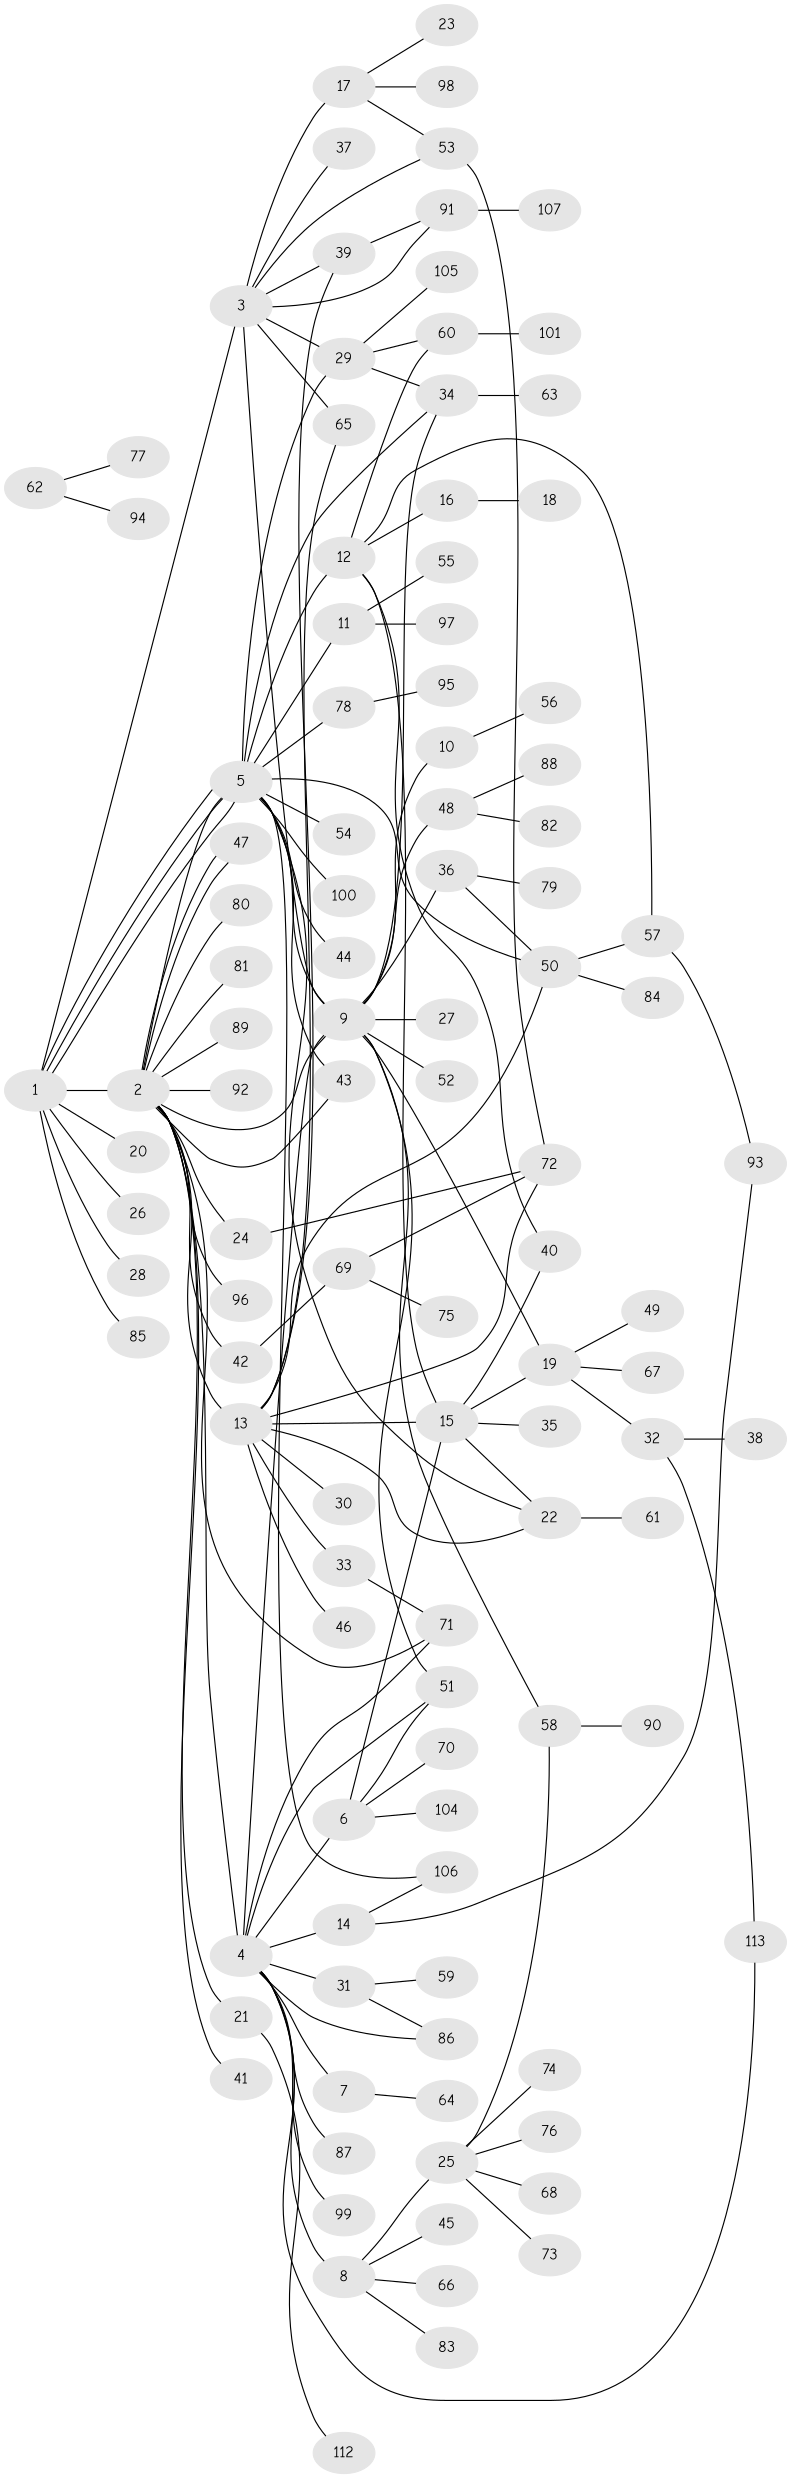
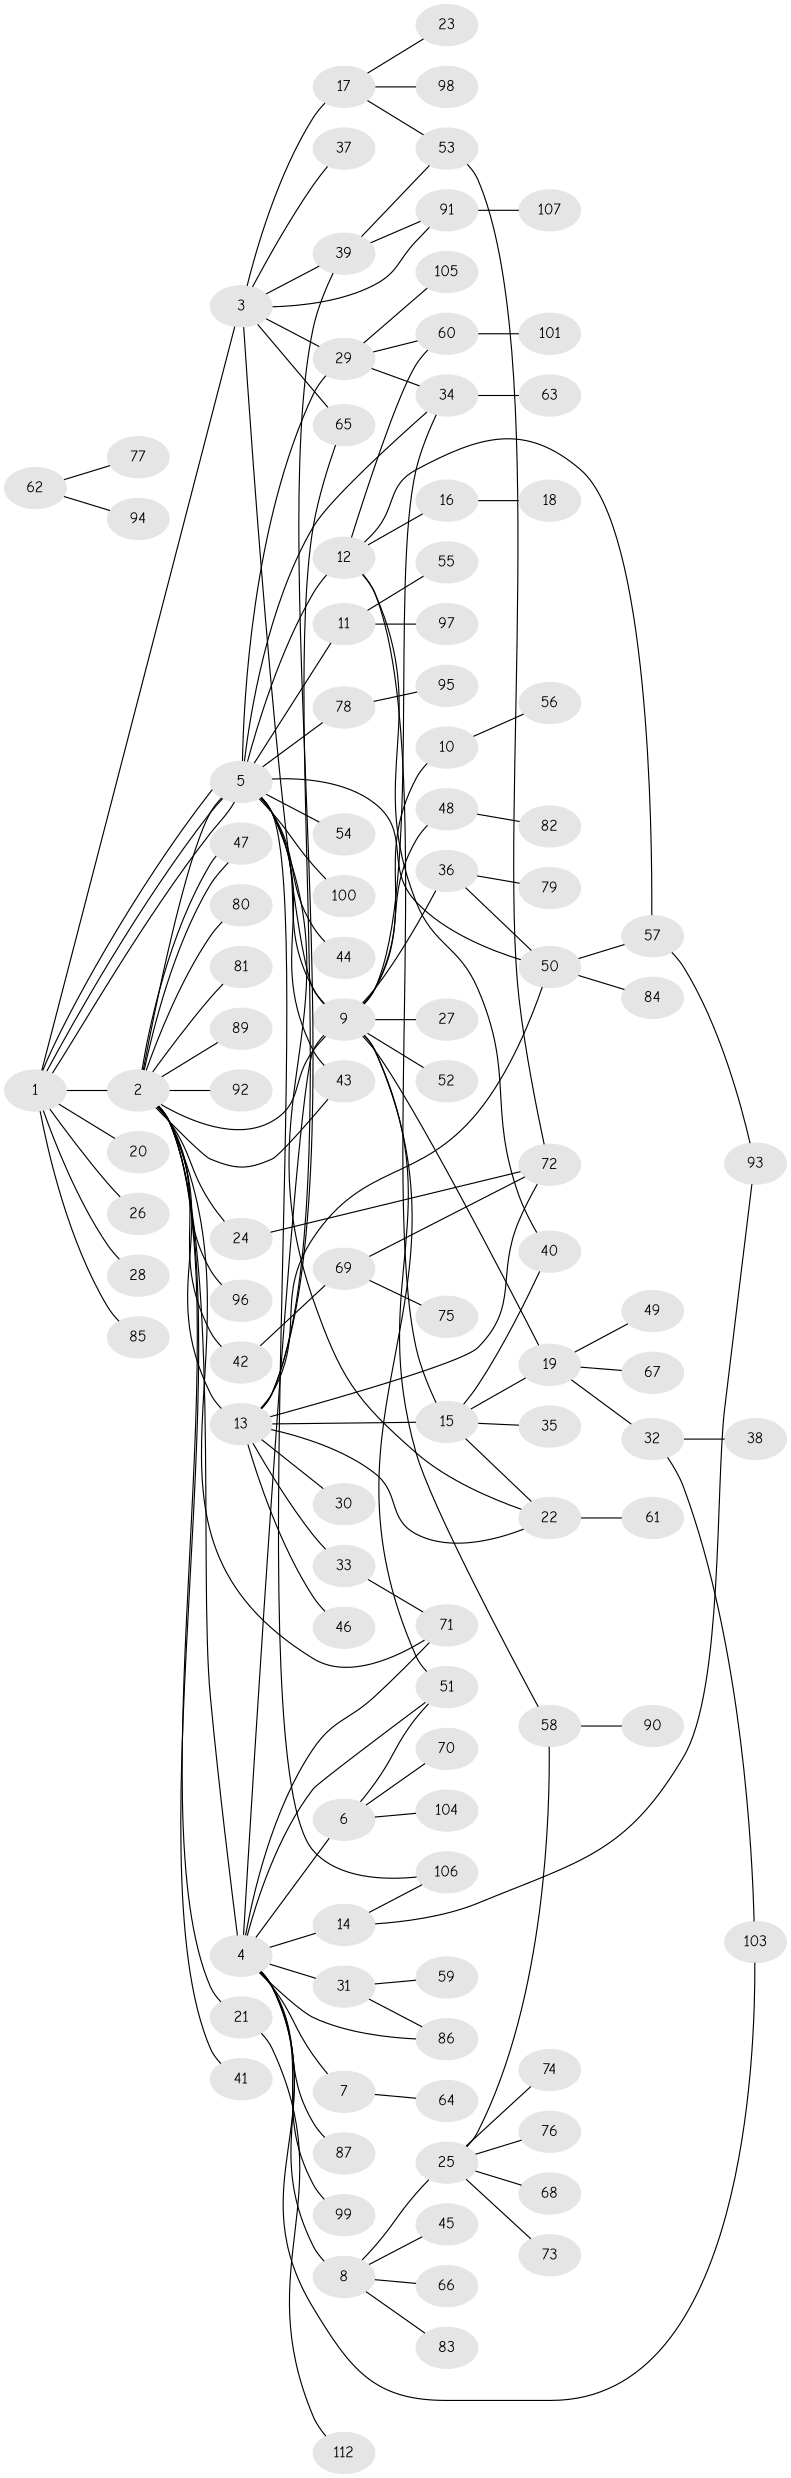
  graph {
    fontname="Comic Neue"
    rankdir=LR
    node [color=gray90 fontname="Comic Neue" style=filled]
    edge [fontname="Comic Neue"]
    1
    2
    3
    5
    20
    26
    28
    85
    4
    9
    13
    21
    24
    41
    42
    43
    47
    71
    80
    81
    89
    92
    96
    17
    29
    37
    39
    65
    91
    11
    12
    22
    34
    44
    50
    54
    78
    100
    106
    6
    7
    8
    14
    31
    51
    86
    87
    99
-   103 [label=113]
+   103
    10
    19
    27
    36
    48
    52
    58
    15
    30
    33
    46
    72
    n62 [label=112]
    69
    62
    77
    94
    23
    53
    98
    60
    105
    107
    70
    104
    64
    25
    45
    66
    83
    93
    59
    55
    97
    16
    40
    57
    61
    63
    84
    95
    35
    68
    73
    74
    76
    56
    32
    49
    67
    79
    82
-   88
    90
    18
    101
    38
    75
    1 -- 2
    1 -- 3
    1 -- 5
    1 -- 5
    1 -- 5
    1 -- 20
    1 -- 26
    1 -- 28
    1 -- 85
    2 -- 5
    2 -- 4
    2 -- 9
    2 -- 13
    2 -- 21
    2 -- 24
    2 -- 41
    2 -- 42
    2 -- 43
    2 -- 47
    2 -- 47
    2 -- 71
    2 -- 80
    2 -- 81
    2 -- 89
    2 -- 92
    2 -- 96
    3 -- 9
    3 -- 17
    3 -- 29
    3 -- 37
    3 -- 39
    3 -- 65
    3 -- 91
    5 -- 9
    5 -- 43
    5 -- 29
    5 -- 11
    5 -- 12
    5 -- 22
    5 -- 34
    5 -- 44
    5 -- 50
    5 -- 54
    5 -- 78
    5 -- 100
    5 -- 106
    4 -- 9
    4 -- 71
    4 -- 6
    4 -- 7
    4 -- 8
    4 -- 14
    4 -- 31
    4 -- 51
    4 -- 86
    4 -- 87
    4 -- 99
    4 -- 103
    9 -- 34
    9 -- 51
    9 -- 10
    9 -- 19
    9 -- 27
    9 -- 36
    9 -- 48
    9 -- 52
    9 -- 58
    13 -- 39
    13 -- 65
    13 -- 22
    13 -- 50
    13 -- 15
    13 -- 30
    13 -- 33
    13 -- 46
    13 -- 72
    21 -- n62
    24 -- 72
    42 -- 69
    17 -- 23
    17 -- 53
    17 -- 98
    29 -- 34
    29 -- 60
    29 -- 105
    39 -- 91
-   3 -- 53
+   39 -- 53
    91 -- 107
    11 -- 55
    11 -- 97
    12 -- 15
    12 -- 60
    12 -- 16
    12 -- 40
    12 -- 57
    22 -- 61
    34 -- 63
    50 -- 57
    50 -- 84
    78 -- 95
    6 -- 51
-   6 -- 15
    6 -- 70
    6 -- 104
    7 -- 64
    8 -- 25
    8 -- 45
    8 -- 66
    8 -- 83
    14 -- 106
    14 -- 93
    31 -- 86
    31 -- 59
    10 -- 56
    19 -- 32
    19 -- 49
    19 -- 67
    36 -- 50
    36 -- 79
    48 -- 82
-   48 -- 88
    58 -- 90
    15 -- 22
    15 -- 19
    15 -- 40
    15 -- 35
    33 -- 71
    69 -- 72
    69 -- 75
    62 -- 77
    62 -- 94
    53 -- 72
    60 -- 101
    25 -- 58
    25 -- 68
    25 -- 73
    25 -- 74
    25 -- 76
    16 -- 18
    57 -- 93
    32 -- 103
    32 -- 38
  }
